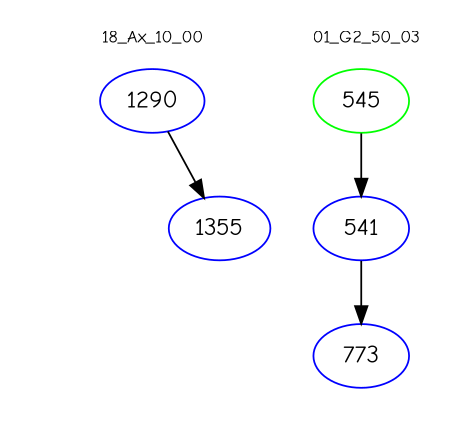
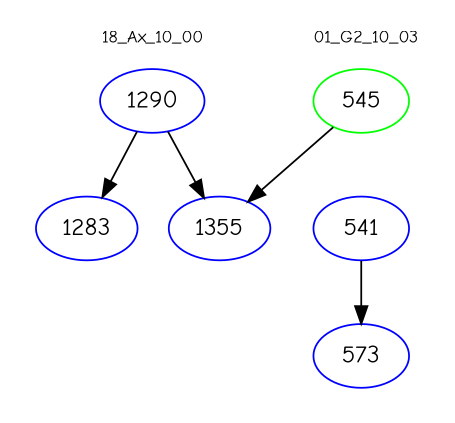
  digraph {
    fontname="Comic Neue"
    node [color=blue fontname="Comic Neue"]
    edge [color=black fontname="Comic Neue"]
    n1 [label=1290]
+   n2 [label=1283]
    n3 [label=1355]
    n4 [color=green label=545]
    n5 [label=541]
-   n6 [label=773]
+   n6 [label=573]
    subgraph cluster_1 {
      color=white
      fontsize=10
      label="18_Ax_10_00"
      n1
+     n2
      n3
    }
    subgraph cluster_2 {
      color=white
      fontsize=10
-     label="01_G2_50_03"
+     label="01_G2_10_03"
      n4
      n5
      n6
    }
+   n1 -> n2
    n1 -> n3
-   n4 -> n5
+   n4 -> n3
    n5 -> n6
  }
